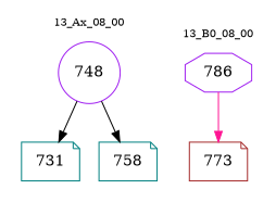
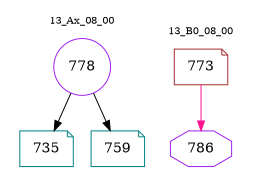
  digraph {
    node [color=purple shape=note]
    edge [color=black]
-   n1 [label=748 shape=circle]
-   n2 [color=teal label=731]
-   n3 [color=teal label=758]
+   n1 [label=778 shape=circle]
+   n2 [color=teal label=735]
+   n3 [color=teal label=759]
    n4 [label=786 shape=octagon]
    n5 [color=brown label=773]
    subgraph cluster_1 {
      color=white
      fontsize=10
      label="13_Ax_08_00"
      n1
      n2
      n3
    }
    subgraph cluster_2 {
      color=white
      fontsize=10
      label="13_B0_08_00"
      n4
      n5
    }
    n1 -> n2
    n1 -> n3
-   n4 -> n5 [color=deeppink]
+   n5 -> n4 [color=deeppink]
  }
